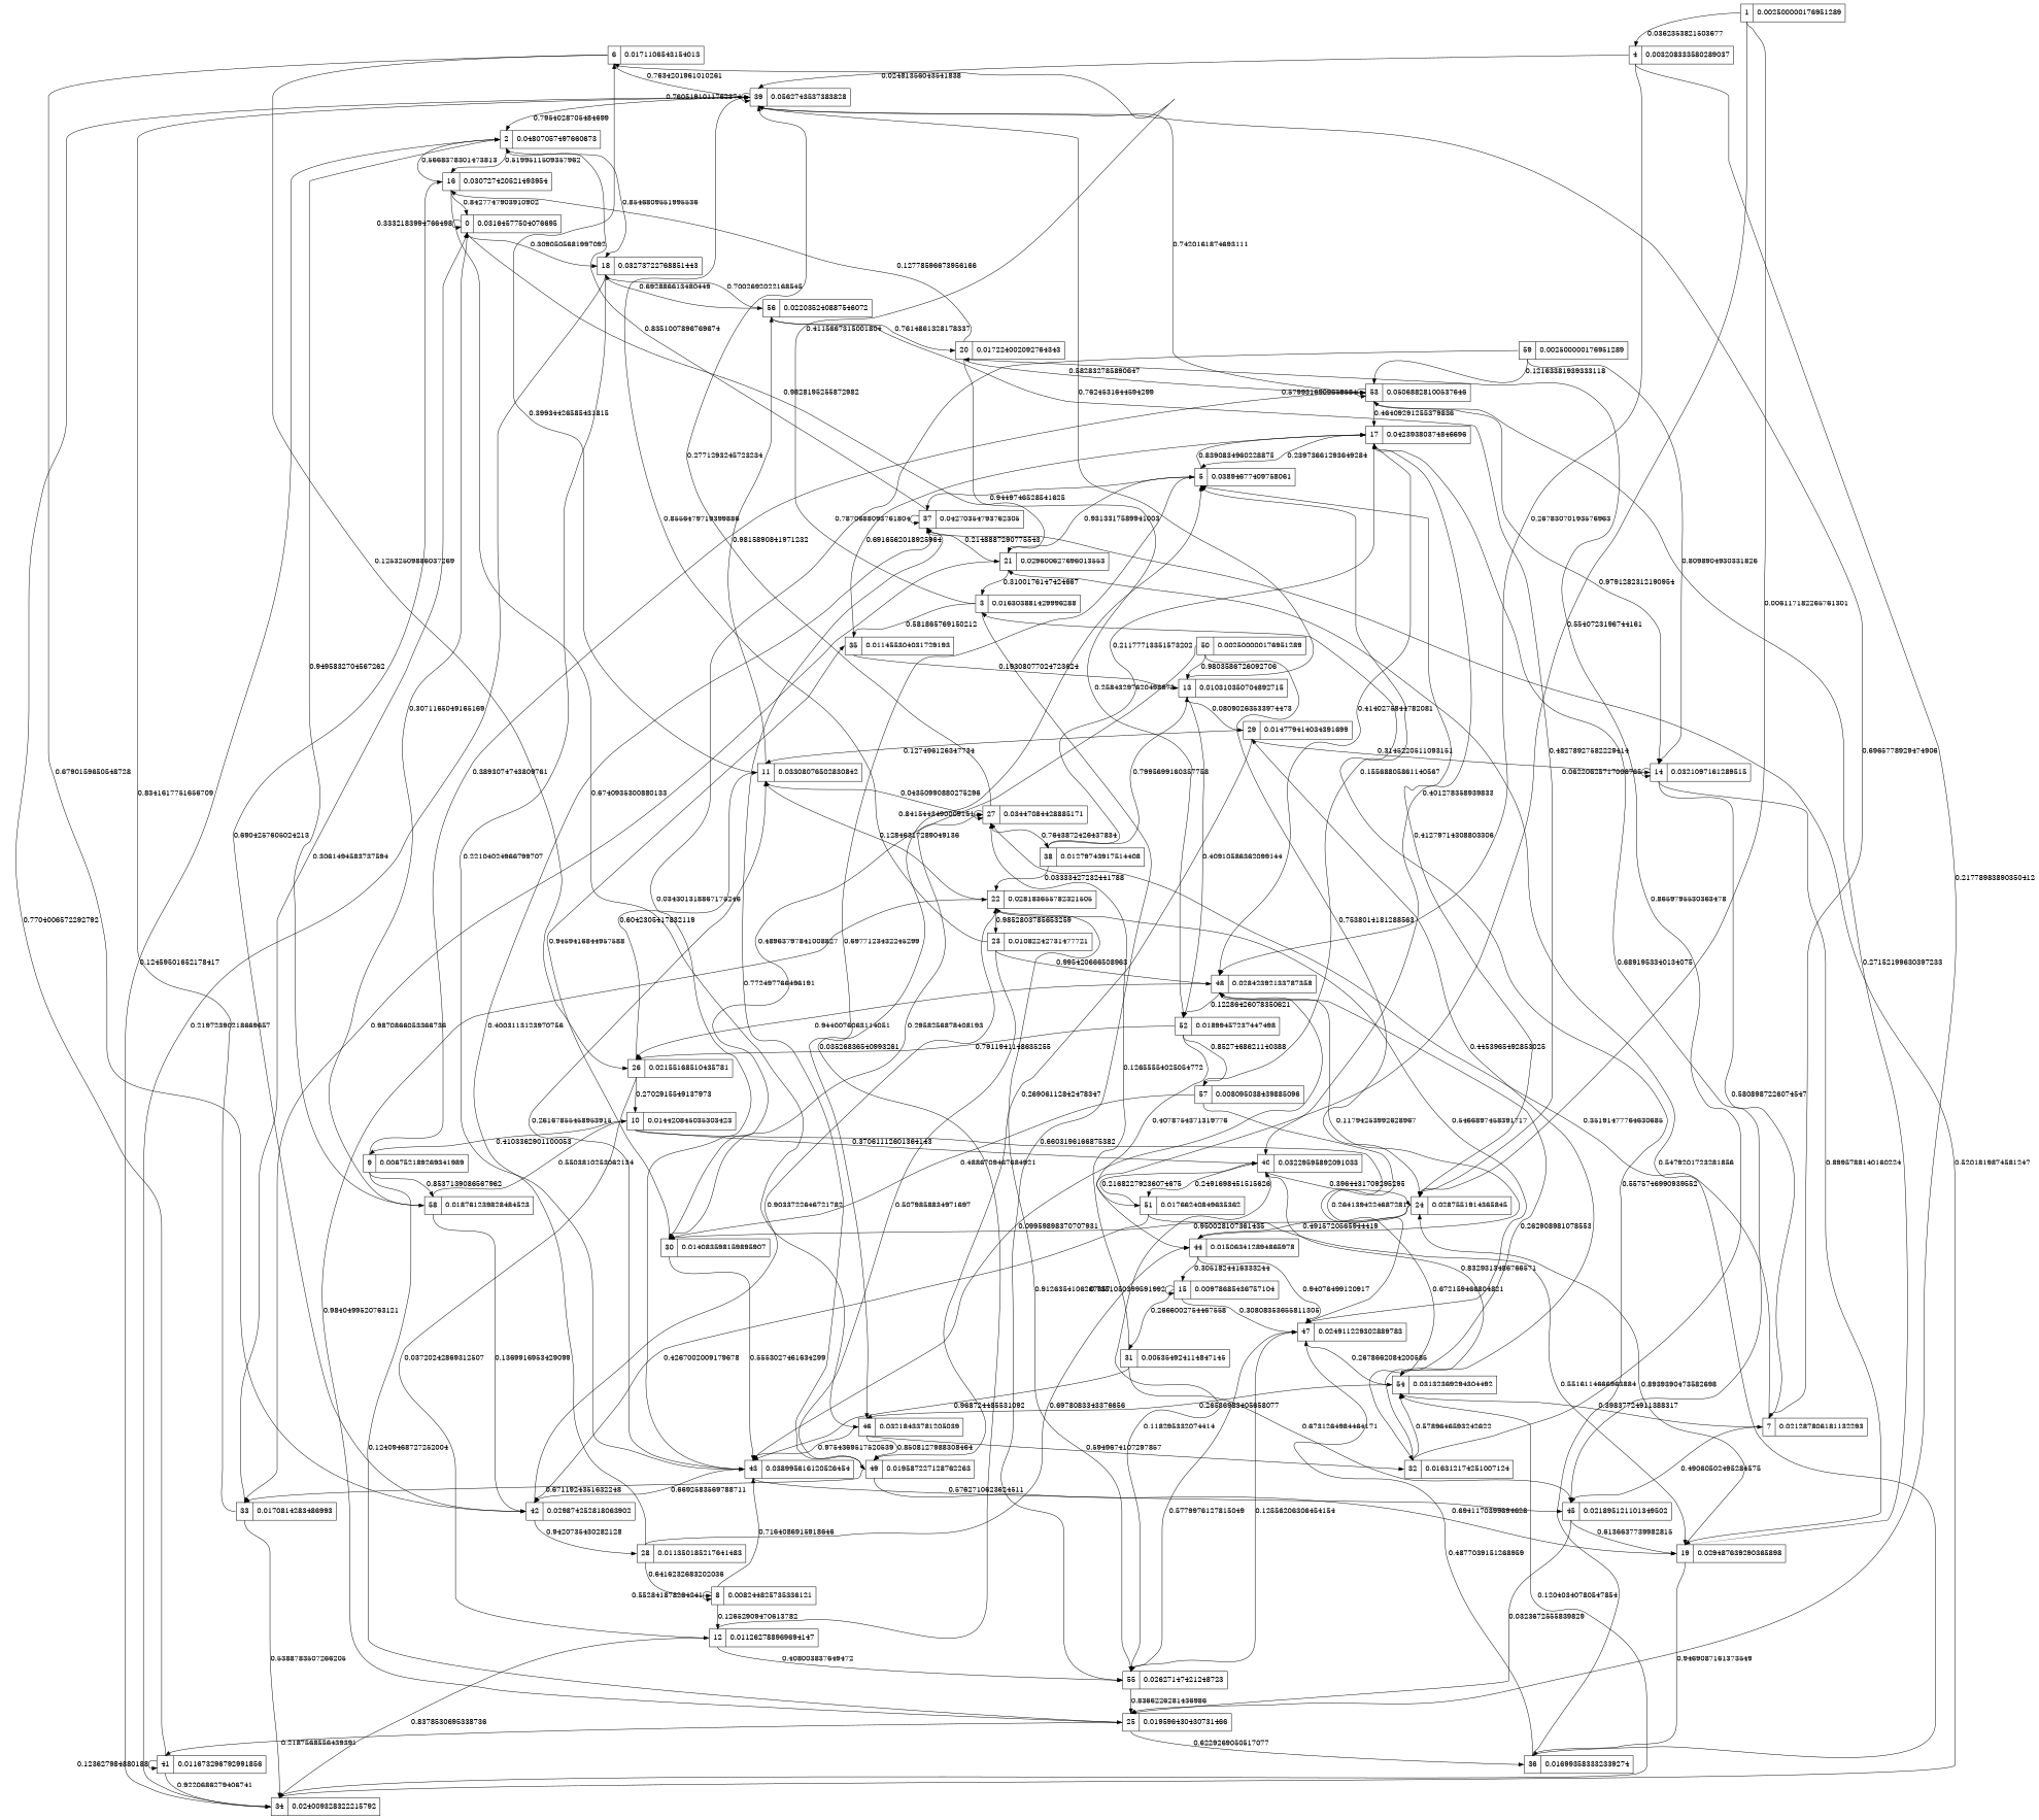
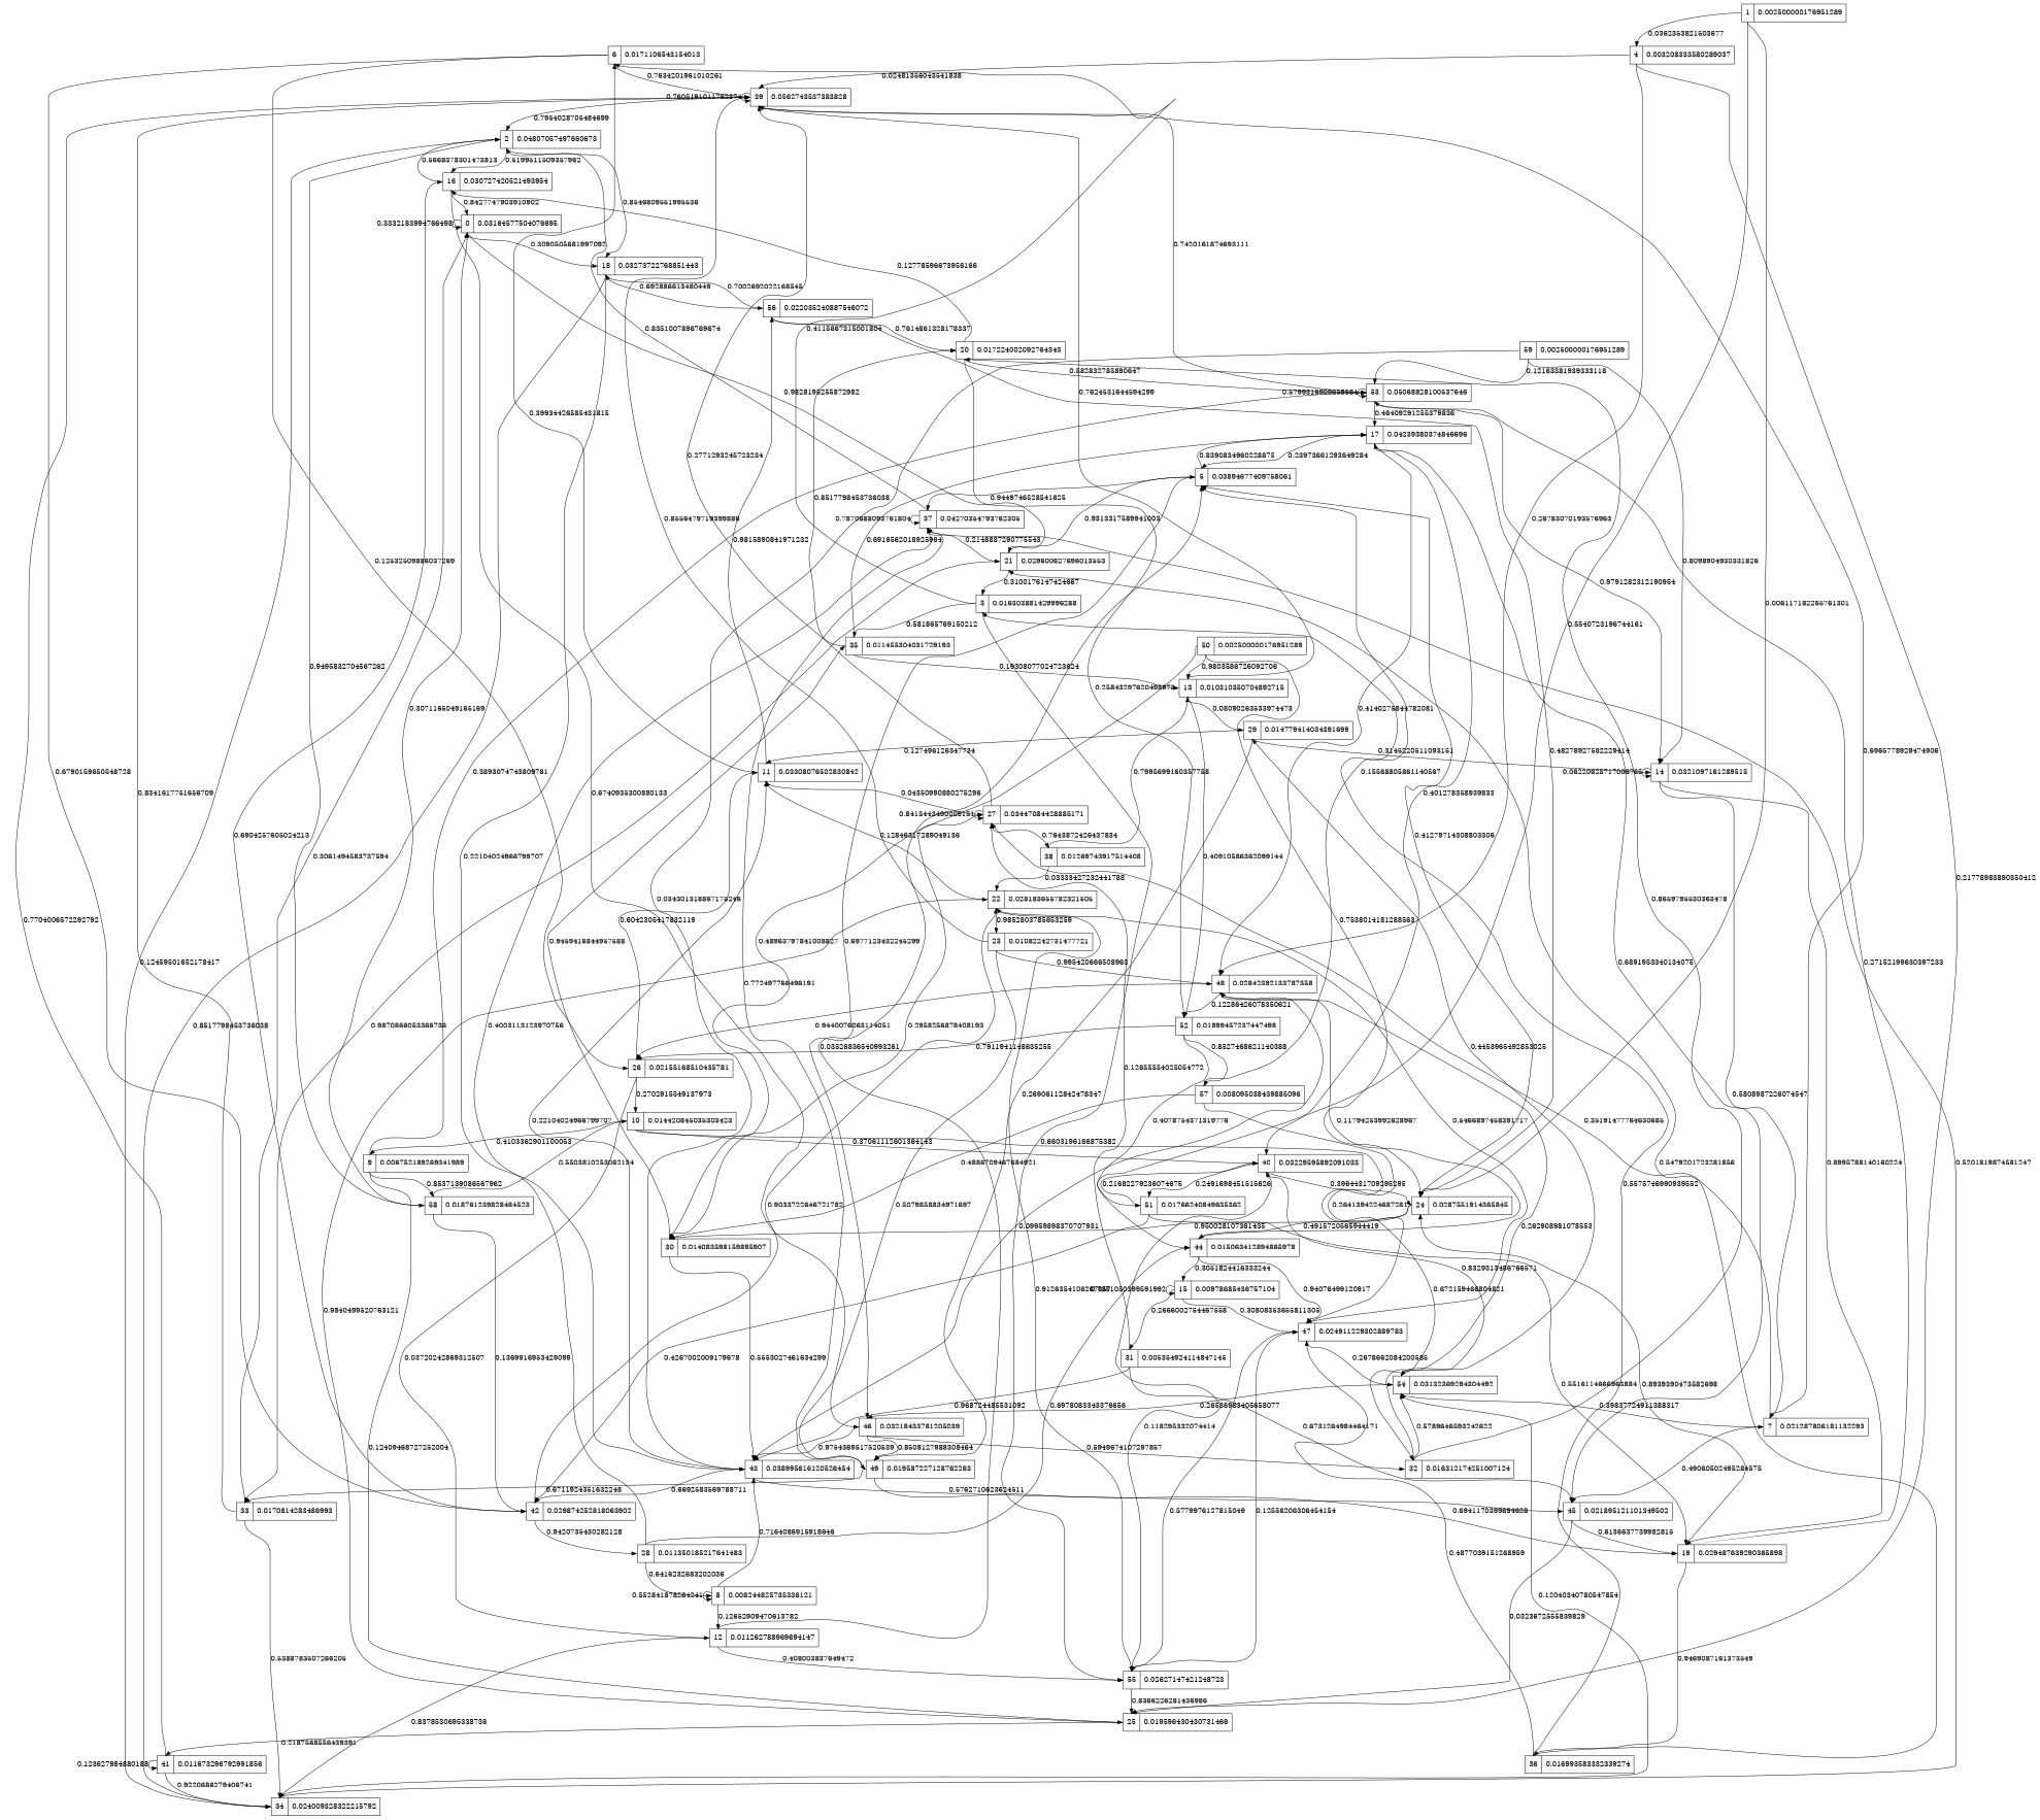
  digraph {
    node [fillcolor="blue:orange" shape=record]
    edge [headport=id tailport=id]
    n1 [label="<id> 6|0.0171106543154013"]
    n2 [label="<id> 39|0.0562743537383828"]
    n3 [label="<id> 42|0.029874252818063902"]
    n4 [label="<id> 26|0.02155168510435781"]
    n5 [label="<id> 2|0.04807057497660673"]
    n6 [label="<id> 53|0.05068828100537646"]
    n7 [label="<id> 22|0.028183655782321505"]
    n8 [label="<id> 16|0.030727420521493954"]
    n9 [label="<id> 28|0.011350185217641483"]
    n10 [label="<id> 11|0.03308076502830842"]
    n11 [label="<id> 12|0.011262788969694147"]
    n12 [label="<id> 10|0.014420845035303423"]
    n13 [label="<id> 18|0.03273722768851443"]
    n14 [label="<id> 58|0.018761239828484523"]
    n15 [label="<id> 17|0.04239380374846696"]
    n16 [label="<id> 14|0.0321097161289515"]
    n17 [label="<id> 55|0.02627147421248723"]
    n18 [label="<id> 23|0.01082242731477721"]
    n19 [label="<id> 46|0.03218433781205039"]
    n20 [label="<id> 0|0.03164577504076695"]
    n21 [label="<id> 37|0.04270354793762305"]
    n22 [label="<id> 44|0.015063412894865978"]
    n23 [label="<id> 8|0.008244825735336121"]
    n24 [label="<id> 56|0.022035240887546072"]
    n25 [label="<id> 27|0.03447084428885171"]
    n26 [label="<id> 5|0.03894677409758061"]
    n27 [label="<id> 34|0.024009328322215792"]
    n28 [label="<id> 40|0.03229595892091033"]
    n29 [label="<id> 32|0.016312174251007124"]
    n30 [label="<id> 9|0.006752189269341989"]
    n31 [label="<id> 47|0.024911229302889783"]
    n32 [label="<id> 25|0.019596430430731466"]
    n33 [label="<id> 49|0.019587227128762263"]
    n34 [label="<id> 48|0.02842392133787358"]
    n35 [label="<id> 24|0.0287551914365845"]
    n36 [label="<id> 20|0.017224002092764343"]
-   n37 [label="<id> 38|0.01279743917514408"]
+   n37 [label="<id> 38|0.01269743917514408"]
    n38 [label="<id> 54|0.03132369294304492"]
    n39 [label="<id> 51|0.01766240849635362"]
    n40 [label="<id> 36|0.016993583332339274"]
    n41 [label="<id> 41|0.011673296792991856"]
    n42 [label="<id> 19|0.029487639290365898"]
    n43 [label="<id> 33|0.0170814283486993"]
    n44 [label="<id> 52|0.01899457237447498"]
    n45 [label="<id> 43|0.038995616120526454"]
    n46 [label="<id> 13|0.010310350704892715"]
    n47 [label="<id> 29|0.014779414034391699"]
    n48 [label="<id> 57|0.008095038439885096"]
    n49 [label="<id> 7|0.021287806181132293"]
    n50 [label="<id> 45|0.021895121101349502"]
    n51 [label="<id> 21|0.029600627696013553"]
    n52 [label="<id> 3|0.016303881429996288"]
    n53 [label="<id> 30|0.014083598159895907"]
    n54 [label="<id> 50|0.002500000176951289"]
    n55 [label="<id> 35|0.011455304031729193"]
    n56 [label="<id> 15|0.00978685436757104"]
    n57 [label="<id> 31|0.005354924114847145"]
    n58 [label="<id> 59|0.002500000176951289"]
    n59 [label="<id> 4|0.003208333580289037"]
    n60 [label="<id> 1|0.002500000176951289"]
    n1 -> n2 [label=0.7634201961010261]
    n1 -> n3 [label=0.6790159650548728]
    n1 -> n4 [label=0.12532509886037269]
    n2 -> n2 [label=0.7605191011762374]
    n2 -> n5 [label=0.7954028705484699]
    n2 -> n6 [label=0.7420161874693111]
    n3 -> n7 [label=0.9033722646721782]
    n3 -> n8 [label=0.6904257605024213]
    n3 -> n9 [label=0.9420735430282128]
    n4 -> n10 [label=0.6042305417832119]
    n4 -> n11 [label=0.03720242869312507]
    n4 -> n12 [label=0.2702915549137973]
    n5 -> n8 [label=0.5199511509357962]
    n5 -> n13 [label=0.8546809551995536]
    n5 -> n14 [label=0.9495832704567262]
    n6 -> n6 [label=0.5799316909658584]
    n6 -> n15 [label=0.46409291255379836]
    n6 -> n16 [label=0.9791282312190954]
    n7 -> n10 [label=0.12846317289049136]
    n7 -> n17 [label=0.9126354106267657]
    n7 -> n18 [label=0.9852803785653259]
    n8 -> n5 [label=0.5668378301473813]
    n8 -> n19 [label=0.6740935300880133]
    n8 -> n20 [label=0.8427747903910902]
    n9 -> n21 [label=0.4003113123970756]
    n9 -> n22 [label=0.6978083343376656]
    n9 -> n23 [label=0.6416232683202036]
    n10 -> n1 [label=0.39934426585431815]
    n10 -> n24 [label=0.9815890841971232]
    n10 -> n25 [label=0.04350990880275296]
    n11 -> n17 [label=0.408003837649472]
    n11 -> n26 [label=0.03526836540993261]
    n11 -> n27 [label=0.8378530695338736]
    n12 -> n28 [label=0.37061112601364143]
    n12 -> n29 [label=0.672159466804821]
    n12 -> n30 [label=0.4103362901100053]
    n13 -> n24 [label=0.7002692022168545]
-   n13 -> n27 [label=0.21972390218669657]
+   n13 -> n27 [label=0.8517798453736038]
    n13 -> n45 [label=0.22104024966799707]
    n14 -> n3 [label=0.1369916953429099]
    n14 -> n12 [label=0.5503810253062134]
    n14 -> n20 [label=0.3071165049165169]
    n15 -> n26 [label=0.23973661293649284]
    n15 -> n28 [label=0.401278358939833]
    n15 -> n34 [label=0.4140275844782081]
    n16 -> n16 [label=0.06220625717008765]
    n16 -> n42 [label=0.8995788140160224]
    n16 -> n49 [label=0.5808987226074547]
    n17 -> n28 [label=0.118295332074414]
    n17 -> n31 [label=0.12556206306454154]
    n17 -> n32 [label=0.8366226281436986]
    n18 -> n2 [label=0.8556479719399886]
    n18 -> n33 [label=0.5079858834971697]
    n18 -> n34 [label=0.995420666508963]
    n19 -> n29 [label=0.5949674107297857]
    n19 -> n33 [label=0.8508127988308464]
    n19 -> n45 [label=0.9754369517520539]
    n20 -> n13 [label=0.3090505681997092]
    n20 -> n20 [label=0.3332183994766498]
    n20 -> n51 [label=0.9828195255872982]
    n21 -> n5 [label=0.8351007896769674]
    n21 -> n21 [label=0.7870688093761804]
    n21 -> n51 [label=0.2148887290775543]
    n22 -> n31 [label=0.94076499120917]
    n22 -> n34 [label=0.11794253992628967]
    n22 -> n56 [label=0.3051824416333244]
    n23 -> n11 [label=0.12652909470613782]
    n23 -> n23 [label=0.552841878284241]
    n23 -> n45 [label=0.7164086915918646]
    n24 -> n13 [label=0.692886613480449]
    n24 -> n35 [label=0.48278927582229414]
    n24 -> n36 [label=0.7614861328178337]
    n25 -> n2 [label=0.2771293245723234]
    n25 -> n25 [label=0.8415443490009151]
    n25 -> n37 [label=0.7643872426437834]
    n26 -> n15 [label=0.8390834960228875]
    n26 -> n19 [label=0.6977123432245299]
    n26 -> n21 [label=0.9449746528541625]
    n27 -> n5 [label=0.12459501652178417]
    n27 -> n21 [label=0.5201819874581247]
    n27 -> n38 [label=0.12040340780547854]
    n28 -> n35 [label=0.3964431709295295]
    n28 -> n38 [label=0.8329313486766571]
    n28 -> n39 [label=0.2491698451515626]
    n29 -> n34 [label=0.262908981078553]
    n29 -> n36 [label=0.8659795530363478]
    n29 -> n38 [label=0.5789646593242622]
    n30 -> n6 [label=0.3893074743809761]
    n30 -> n14 [label=0.8537139086567962]
    n30 -> n32 [label=0.12409468727252004]
    n31 -> n7 [label=0.5466897458391717]
    n31 -> n17 [label=0.5779976127815049]
    n31 -> n38 [label=0.2678662084200585]
    n32 -> n7 [label=0.9840499520763121]
-   n32 -> n40 [label=0.6229269050517077]
    n32 -> n41 [label=0.2187568556439391]
    n33 -> n21 [label=0.772497766496191]
    n33 -> n42 [label=0.6941170399694628]
    n33 -> n43 [label=0.6711924351632248]
    n34 -> n4 [label=0.9440076063114051]
    n34 -> n44 [label=0.12286426078350621]
    n34 -> n45 [label=0.09959898370707931]
    n35 -> n22 [label=0.4915720565944419]
    n35 -> n26 [label=0.41279714308803306]
    n35 -> n53 [label=0.950028107361435]
    n36 -> n6 [label=0.582832785890647]
    n36 -> n8 [label=0.12778596673956166]
    n36 -> n44 [label=0.25843297620498873]
    n37 -> n7 [label=0.03333427232441788]
-   n37 -> n15 [label=0.21177713351573202]
    n37 -> n46 [label=0.7995699160357758]
    n38 -> n19 [label=0.26536983405658077]
    n38 -> n47 [label=0.4453965492853025]
    n38 -> n49 [label=0.39837724911388317]
    n39 -> n3 [label=0.4267002009179678]
    n39 -> n28 [label=0.21682279236074675]
    n39 -> n42 [label=0.5516114666963884]
    n40 -> n31 [label=0.4877039151268959]
    n40 -> n51 [label=0.5479201723281856]
    n40 -> n52 [label=0.5575746990939552]
    n41 -> n2 [label=0.7704006572292792]
    n41 -> n27 [label=0.9220686279406741]
    n41 -> n41 [label=0.123627984880188]
    n42 -> n6 [label=0.27152199630397233]
    n42 -> n35 [label=0.8939390473582698]
    n42 -> n40 [label=0.9469087161373549]
    n43 -> n2 [label=0.8341617751656709]
    n43 -> n20 [label=0.3061494583737594]
    n43 -> n27 [label=0.5388783507266205]
    n44 -> n4 [label=0.7911941148635255]
    n44 -> n39 [label=0.4078754371319776]
    n44 -> n48 [label=0.8527468621140388]
    n45 -> n3 [label=0.6692583569788711]
-   n45 -> n10 [label=0.26167855458953915]
+   n45 -> n10 [label=0.22104024966799707]
    n45 -> n50 [label=0.5762710623624511]
    n46 -> n2 [label=0.7624531644594299]
    n46 -> n44 [label=0.40910586362099144]
    n46 -> n47 [label=0.08090263533974473]
    n47 -> n10 [label=0.127496126347734]
    n47 -> n16 [label=0.3145220511093151]
    n47 -> n33 [label=0.26906112842478347]
    n48 -> n26 [label=0.15568805861140567]
    n48 -> n31 [label=0.2641394224687281]
    n48 -> n53 [label=0.4886709467684921]
    n49 -> n2 [label=0.6965778929474906]
    n49 -> n25 [label=0.35191477764630685]
    n49 -> n50 [label=0.49060502495284575]
    n50 -> n15 [label=0.6891953340134075]
    n50 -> n32 [label=0.0323672555839829]
    n50 -> n42 [label=0.6136637739982815]
    n51 -> n26 [label=0.9313317589941003]
    n51 -> n43 [label=0.9870866053366736]
    n51 -> n52 [label=0.3100176147424667]
    n52 -> n1 [label=0.4115667315001804]
    n52 -> n17 [label=0.6603196166875382]
    n52 -> n55 [label=0.581865769150212]
    n53 -> n25 [label=0.2958256878408193]
    n53 -> n45 [label=0.5553027461634299]
    n53 -> n55 [label=0.9459416844957588]
    n54 -> n35 [label=0.7538014181288563]
    n54 -> n46 [label=0.9803586726092706]
    n54 -> n53 [label=0.48963797841008827]
    n55 -> n15 [label=0.6916562018925964]
+   n55 -> n36 [label=0.8517798453736038]
    n55 -> n46 [label=0.19308077024723624]
    n56 -> n31 [label=0.30808353655811305]
    n56 -> n56 [label=0.7351050399591992]
    n56 -> n57 [label=0.2666002754467558]
    n57 -> n25 [label=0.12655554025054772]
    n57 -> n45 [label=0.968724485531092]
    n57 -> n50 [label=0.6731264984464171]
    n58 -> n6 [label=0.12163381939333118]
    n58 -> n16 [label=0.8098904930331826]
    n58 -> n45 [label=0.034301318867175246]
    n59 -> n2 [label=0.02481356043541838]
    n59 -> n32 [label=0.21778983890350412]
    n59 -> n34 [label=0.26783070193576963]
    n60 -> n22 [label=0.5540723196744161]
    n60 -> n35 [label=0.006117182265761301]
    n60 -> n59 [label=0.0362353821503677]
  }
